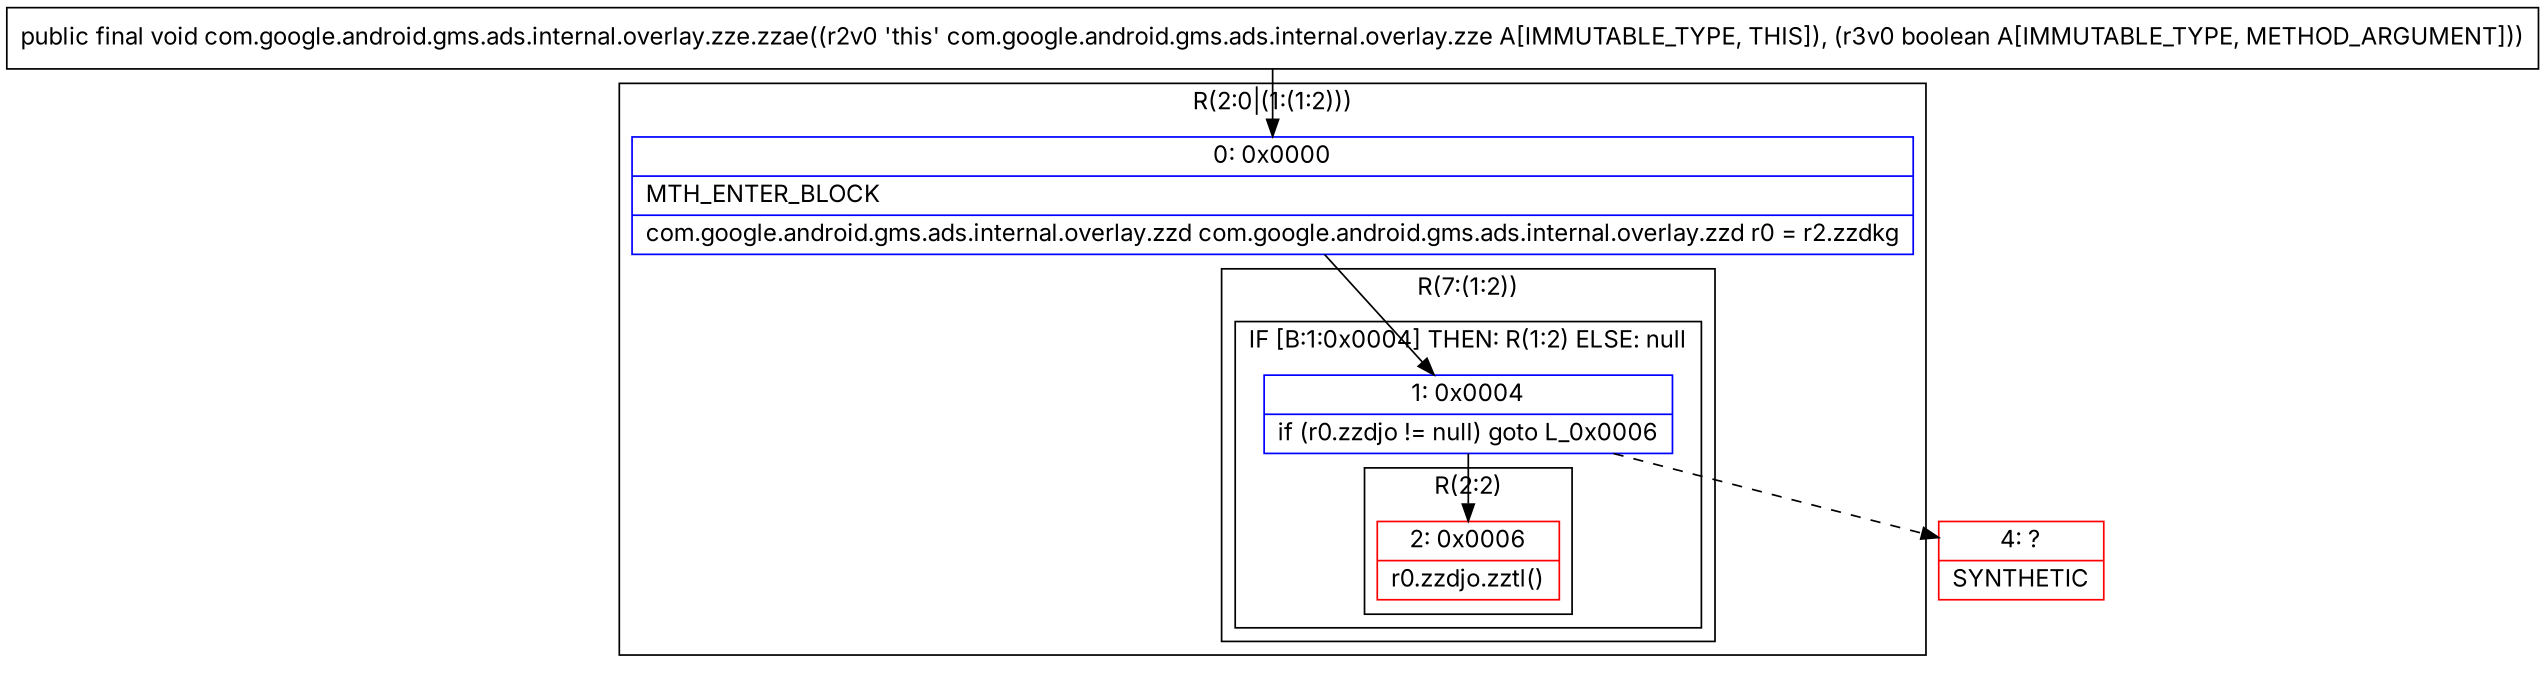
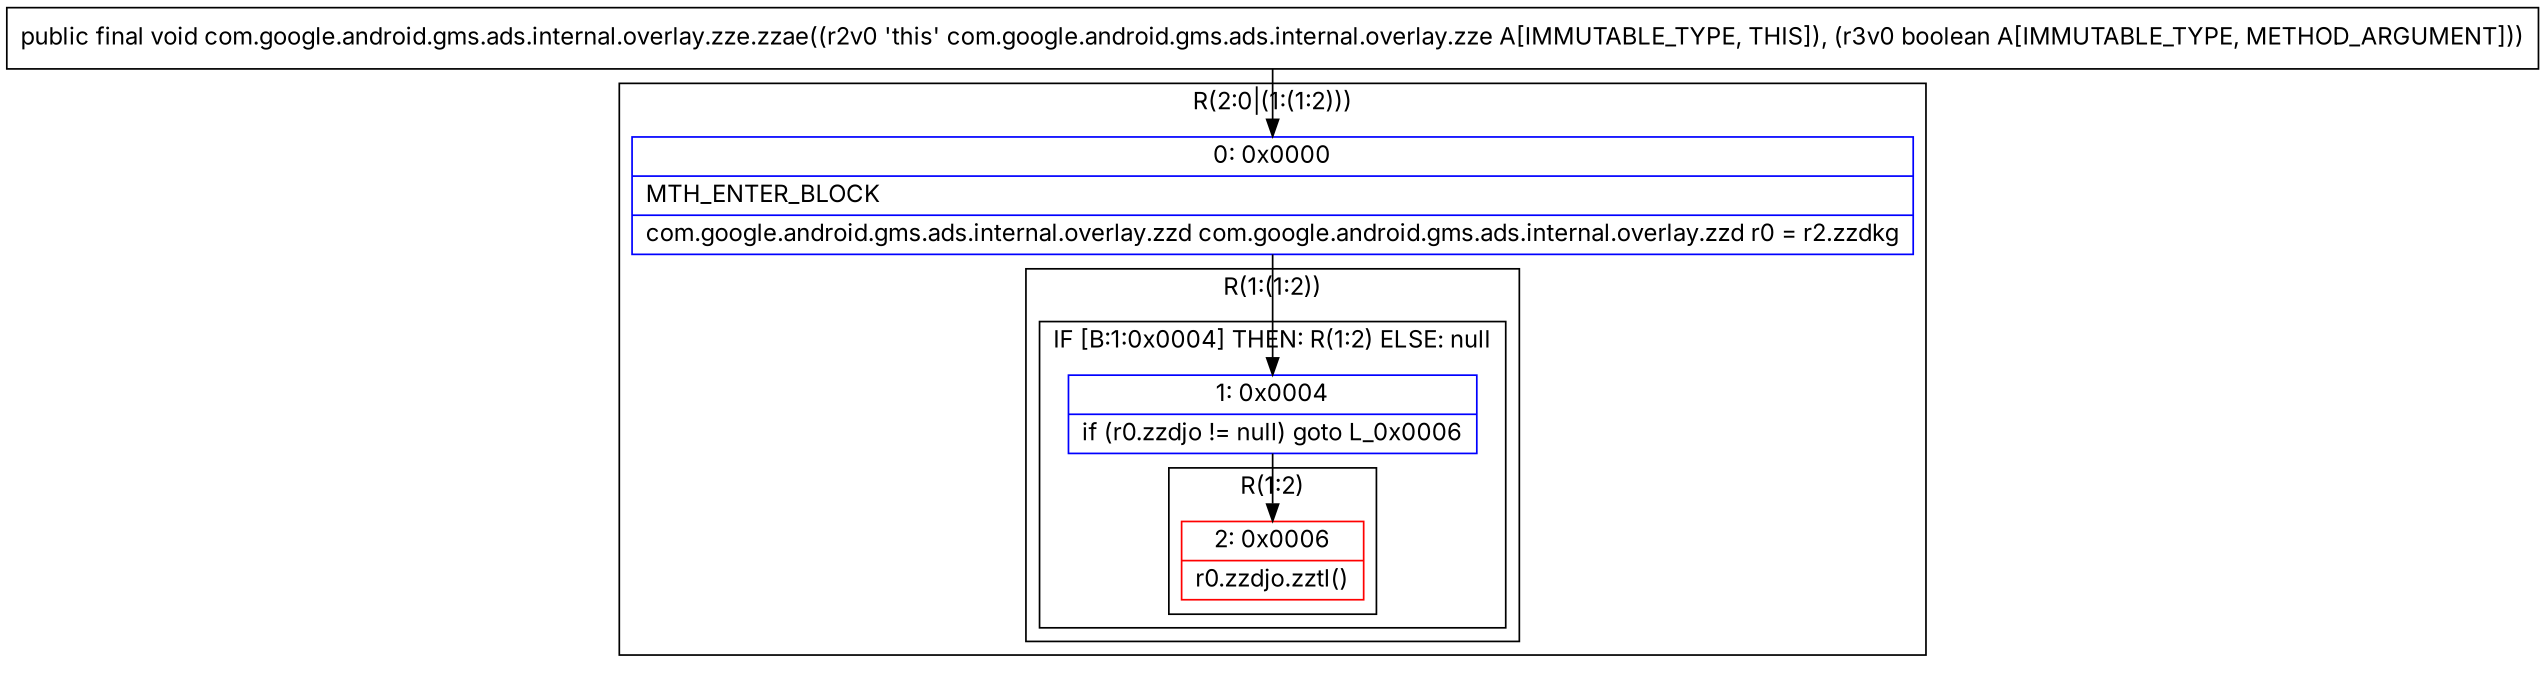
  digraph {
    fontname=Inter
    node [color=red fontname=Inter shape=record]
    edge [fontname=Inter]
    n1 [label="{2\:\ 0x0006|r0.zzdjo.zztl()\l}"]
    n2 [color=blue label="{1\:\ 0x0004|if (r0.zzdjo != null) goto L_0x0006\l}"]
    n3 [color=blue label="{0\:\ 0x0000|MTH_ENTER_BLOCK\l|com.google.android.gms.ads.internal.overlay.zzd com.google.android.gms.ads.internal.overlay.zzd r0 = r2.zzdkg\l}"]
-   n4 [label="{4\:\ ?|SYNTHETIC\l}"]
    n5 [label="{public final void com.google.android.gms.ads.internal.overlay.zze.zzae((r2v0 'this' com.google.android.gms.ads.internal.overlay.zze A[IMMUTABLE_TYPE, THIS]), (r3v0 boolean A[IMMUTABLE_TYPE, METHOD_ARGUMENT])) }" color=""]
    subgraph cluster_1 {
      label="R(2:0|(1:(1:2)))"
      n3
      subgraph cluster_2 {
-       label="R(7:(1:2))"
+       label="R(1:(1:2))"
        subgraph cluster_3 {
          label="IF [B:1:0x0004] THEN: R(1:2) ELSE: null"
          n2
          subgraph cluster_4 {
-           label="R(2:2)"
+           label="R(1:2)"
            n1
          }
        }
      }
    }
    n2 -> n1
-   n2 -> n4 [style=dashed]
    n3 -> n2
    n5 -> n3
  }
